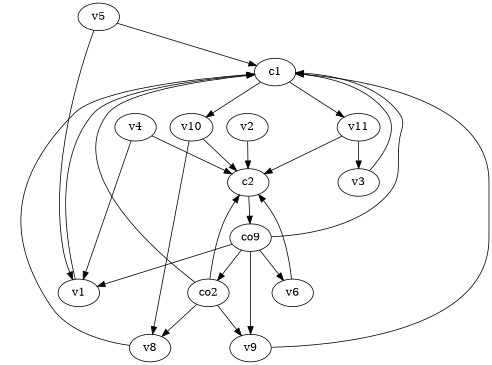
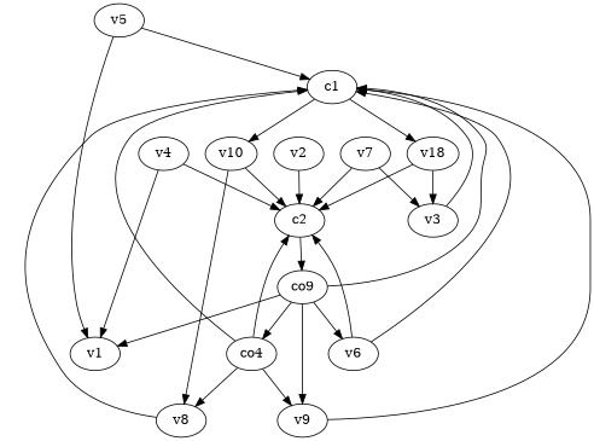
  strict digraph {
    edge [weight=1]
    c1
    v10
-   v11
+   v11 [label=v18]
    c2
    v8
    v3
    n7 [label=co9]
    v1
    v6
    v9
-   co2
+   co2 [label=co4]
    v2
    v4
    v5
+   v7
    c1 -> v10
    c1 -> v11
    v10 -> c2
    v10 -> v8
    v11 -> c2
    v11 -> v3
    c2 -> n7
    v8 -> c1
    v3 -> c1
    n7 -> c1
    n7 -> v1
    n7 -> v6
    n7 -> v9
    n7 -> co2
-   v1 -> c1
+   v6 -> c1
    v6 -> c2
    v9 -> c1
    co2 -> c1
    co2 -> c2
    co2 -> v8
    co2 -> v9
    v2 -> c2
    v4 -> c2
    v4 -> v1
    v5 -> c1
    v5 -> v1
+   v7 -> c2
+   v7 -> v3
  }
